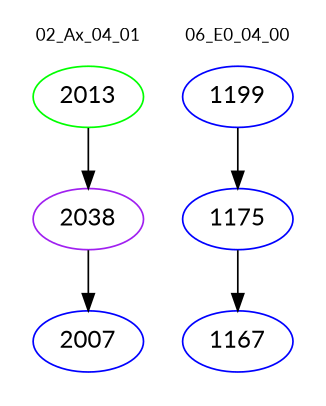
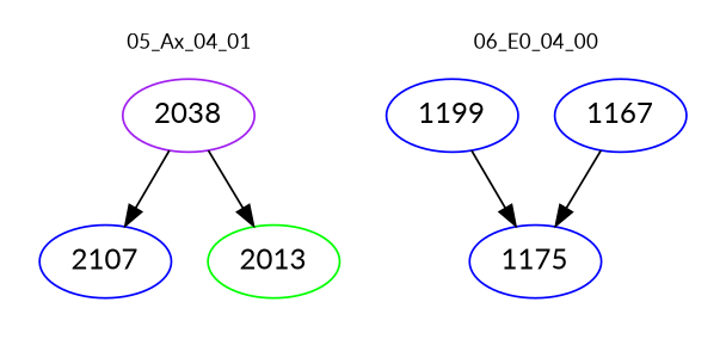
  digraph {
    fontname=Lato
    node [color=blue fontname=Lato]
    edge [color=black fontname=Lato]
    n1 [color=purple label=2038]
-   n2 [label=2007]
+   n2 [label=2107]
    n3 [color=green label=2013]
    n4 [label=1175]
    n5 [label=1167]
    n6 [label=1199]
    subgraph cluster_1 {
      color=white
      fontsize=10
-     label="02_Ax_04_01"
+     label="05_Ax_04_01"
      n1
      n2
      n3
    }
    subgraph cluster_2 {
      color=white
      fontsize=10
      label="06_E0_04_00"
      n4
      n5
      n6
    }
    n1 -> n2
-   n3 -> n1
-   n4 -> n5
+   n1 -> n3
+   n5 -> n4
    n6 -> n4
  }
